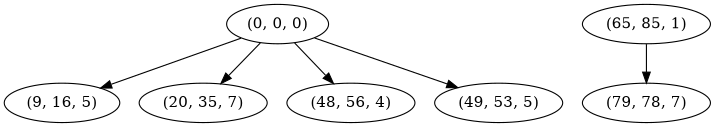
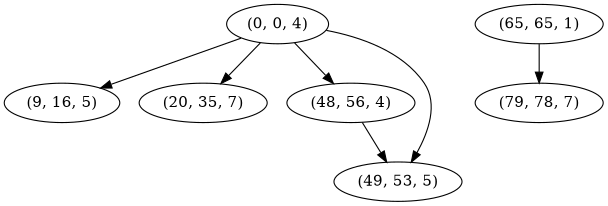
  digraph {
-   "(0, 0, 0)"
+   "(0, 0, 0)" [label="(0, 0, 4)"]
    "(9, 16, 5)"
    n3 [label="(20, 35, 7)"]
    "(48, 56, 4)"
    "(49, 53, 5)"
    n6 [label="(79, 78, 7)"]
-   "(65, 85, 1)"
+   "(65, 85, 1)" [label="(65, 65, 1)"]
    "(0, 0, 0)" -> "(9, 16, 5)"
    "(0, 0, 0)" -> n3
    "(0, 0, 0)" -> "(48, 56, 4)"
    "(0, 0, 0)" -> "(49, 53, 5)"
+   "(48, 56, 4)" -> "(49, 53, 5)"
    "(65, 85, 1)" -> n6
  }
